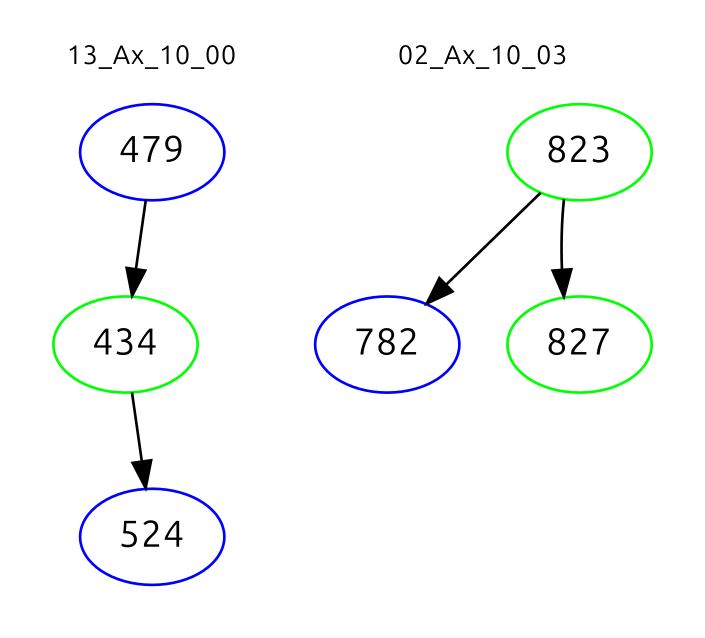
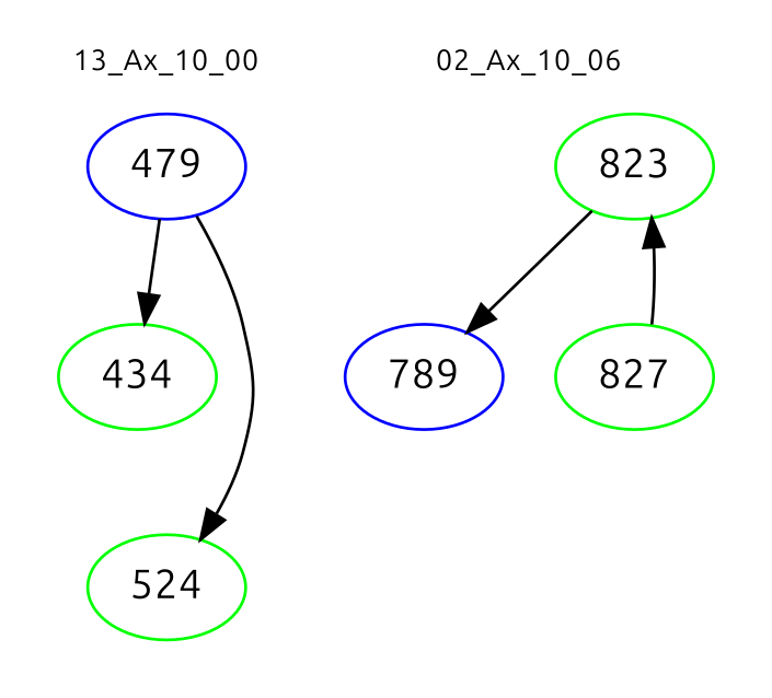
  digraph {
    fontname=Ubuntu
    node [color=blue fontname=Ubuntu]
    edge [color=black fontname=Ubuntu]
    n1 [label=479]
    n2 [color=green label=434]
-   n3 [label=524]
+   n3 [color=green label=524]
    n4 [color=green label=823]
-   n5 [label=782]
+   n5 [label=789]
    n6 [color=green label=827]
    subgraph cluster_1 {
      color=white
      fontsize=10
      label="13_Ax_10_00"
      n1
      n2
      n3
    }
    subgraph cluster_2 {
      color=white
      fontsize=10
-     label="02_Ax_10_03"
+     label="02_Ax_10_06"
      n4
      n5
      n6
    }
    n1 -> n2
-   n2 -> n3
+   n1 -> n3
    n4 -> n5
-   n4 -> n6
+   n6 -> n4
  }
